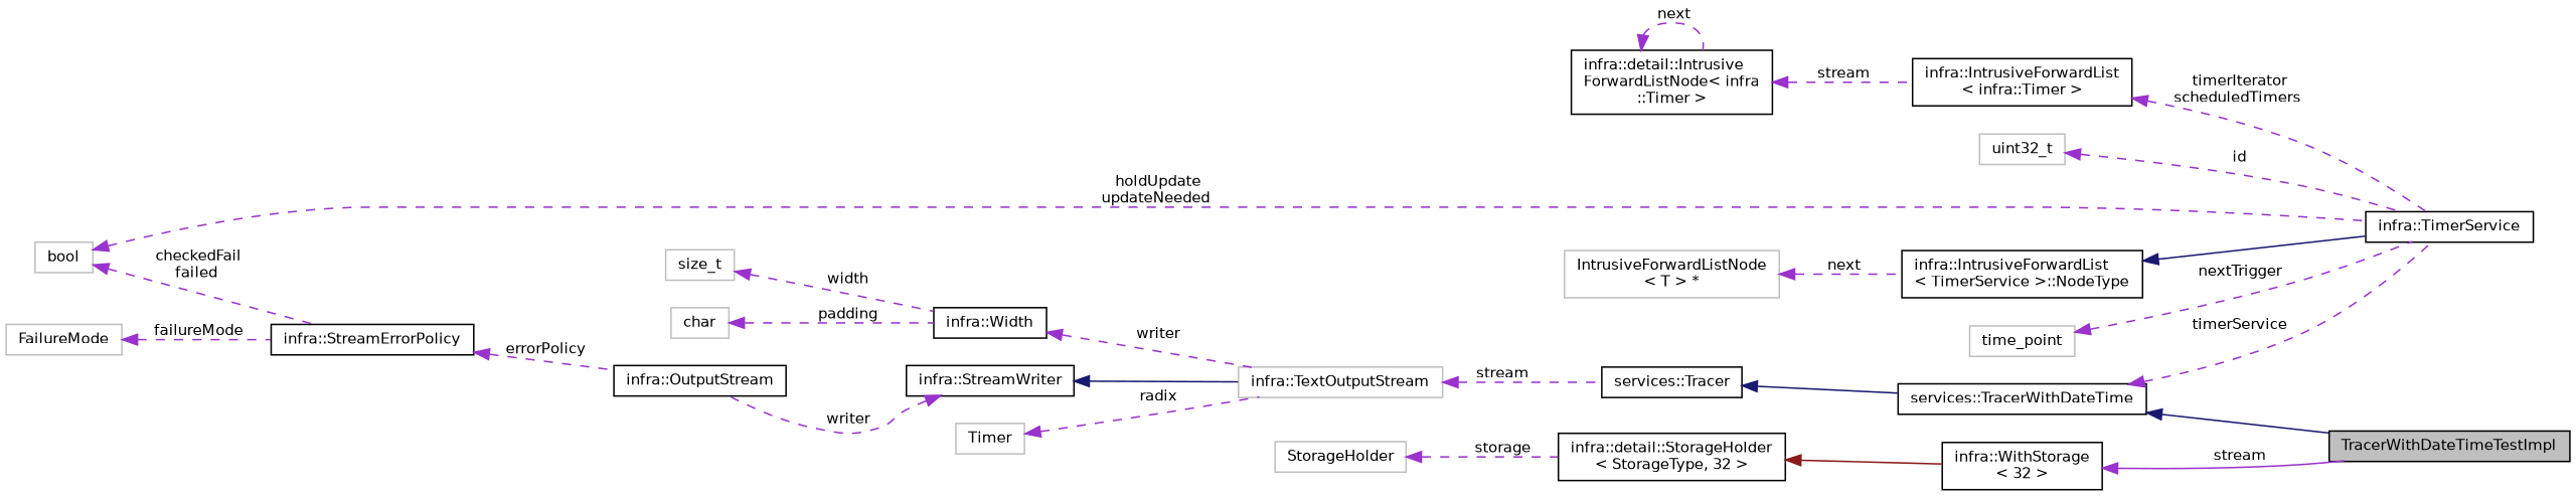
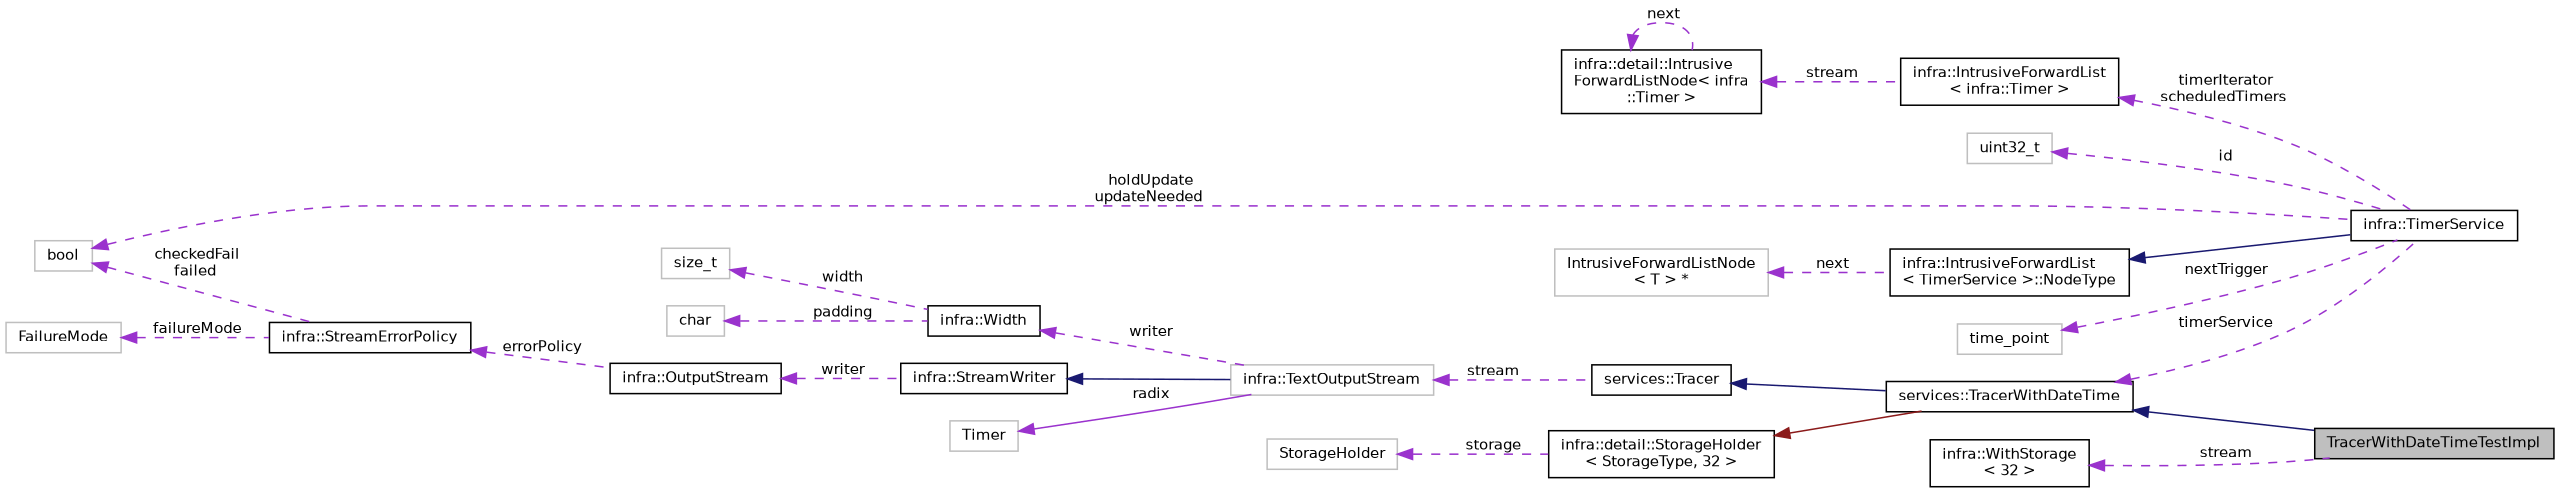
  digraph {
    rankdir=LR
    node [color=black fillcolor=white fontname=Helvetica fontsize=10 shape=record style=filled]
    edge [color=darkorchid3 dir=back fontname=Helvetica fontsize=10 labelfontname=Helvetica labelfontsize=10 style=dashed]
    n1 [fillcolor=grey75 fontcolor=black height=0.2 label=TracerWithDateTimeTestImpl width=0.4]
    n2 [height=0.2 label="services::TracerWithDateTime" width=0.4]
    n3 [height=0.2 label="infra::TimerService" width=0.4]
    n4 [height=0.2 label="services::Tracer" width=0.4]
    n5 [color=grey75 height=0.2 label="infra::TextOutputStream" width=0.4]
    n6 [height=0.2 label="infra::OutputStream" width=0.4]
    n7 [height=0.2 label="infra::StreamErrorPolicy" width=0.4]
    n8 [color=grey75 height=0.2 label=bool width=0.4]
    n9 [color=grey75 height=0.2 label=FailureMode width=0.4]
    n10 [height=0.2 label="infra::StreamWriter" width=0.4]
    n11 [color=grey75 height=0.2 label=Timer width=0.4]
    n12 [height=0.2 label="infra::Width" width=0.4]
    n13 [color=grey75 height=0.2 label=char width=0.4]
    n14 [color=grey75 height=0.2 label=size_t width=0.4]
    n15 [height=0.2 label="infra::IntrusiveForwardList\l\< TimerService \>::NodeType" width=0.4]
    n16 [color=grey75 height=0.2 label="IntrusiveForwardListNode\l\< T \> *" width=0.4]
    n17 [color=grey75 height=0.2 label=time_point width=0.4]
    n18 [height=0.2 label="infra::IntrusiveForwardList\l\< infra::Timer \>" width=0.4]
    n19 [height=0.2 label="infra::detail::Intrusive\lForwardListNode\< infra\l::Timer \>" width=0.4]
    n20 [color=grey75 height=0.2 label=uint32_t width=0.4]
    n21 [height=0.2 label="infra::WithStorage\l\< 32 \>" width=0.4]
    n22 [height=0.2 label="infra::detail::StorageHolder\l\< StorageType, 32 \>" width=0.4]
    n23 [color=grey75 height=0.2 label=StorageHolder width=0.4]
    n2 -> n1 [color=midnightblue style=solid]
    n2 -> n3 [label=" timerService"]
    n4 -> n2 [color=midnightblue style=solid]
    n5 -> n4 [label=" stream"]
    n7 -> n6 [label=" errorPolicy"]
    n8 -> n3 [label=" holdUpdate\nupdateNeeded"]
    n8 -> n7 [label=" checkedFail\nfailed"]
    n9 -> n7 [label=" failureMode"]
    n10 -> n5 [color=midnightblue style=solid]
-   n10 -> n6 [label=" writer"]
-   n11 -> n5 [label=" radix"]
+   n6 -> n10 [label=" writer"]
+   n11 -> n5 [label=" radix" style=solid]
    n12 -> n5 [label=" writer"]
    n13 -> n12 [label=" padding"]
    n14 -> n12 [label=" width"]
    n15 -> n3 [color=midnightblue style=solid]
    n16 -> n15 [label=" next"]
    n17 -> n3 [label=" nextTrigger"]
    n18 -> n3 [label=" timerIterator\nscheduledTimers"]
    n19 -> n18 [label=" stream"]
    n19 -> n19 [label=" next"]
    n20 -> n3 [label=" id"]
-   n21 -> n1 [label=" stream" style=solid]
-   n22 -> n21 [color=firebrick4 style=solid]
+   n21 -> n1 [label=" stream"]
+   n22 -> n2 [color=firebrick4 style=solid]
    n23 -> n22 [label=" storage"]
  }
